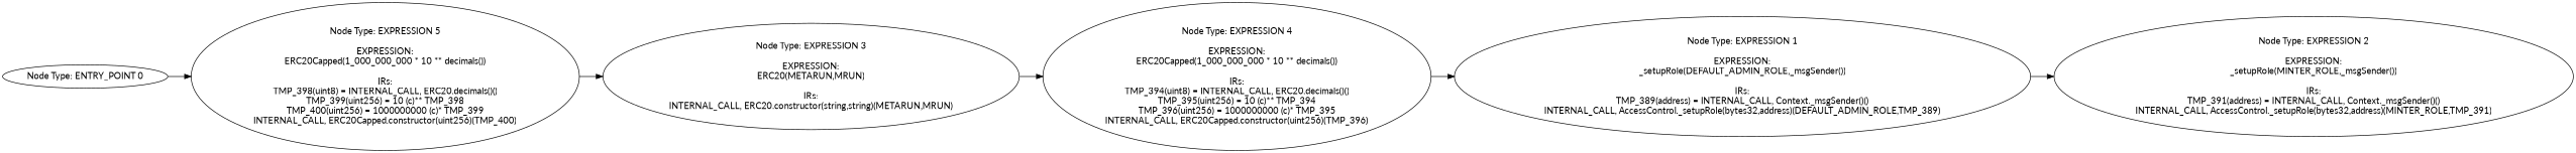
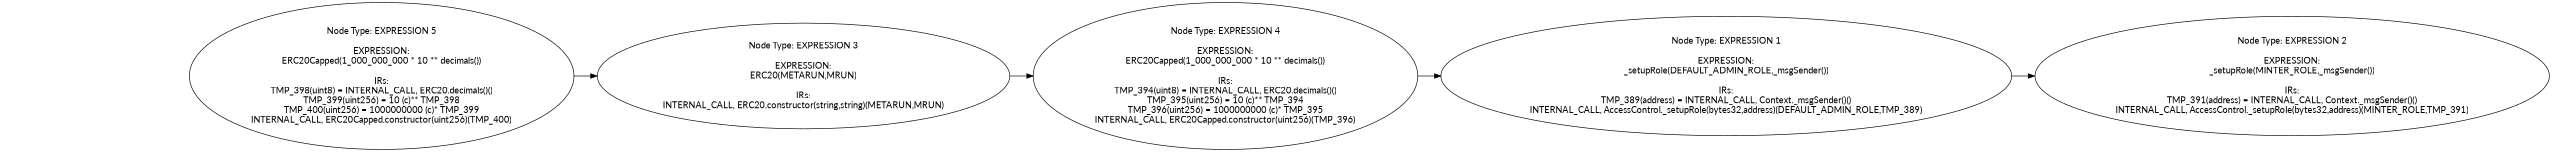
  digraph {
    rankdir=LR
    fontname=Lato
    node [fontname=Lato]
    edge [fontname=Lato]
-   n1 [label="Node Type: ENTRY_POINT 0\n"]
    n2 [label="Node Type: EXPRESSION 5\n\nEXPRESSION:\nERC20Capped(1_000_000_000 * 10 ** decimals())\n\nIRs:\nTMP_398(uint8) = INTERNAL_CALL, ERC20.decimals()()\nTMP_399(uint256) = 10 (c)** TMP_398\nTMP_400(uint256) = 1000000000 (c)* TMP_399\nINTERNAL_CALL, ERC20Capped.constructor(uint256)(TMP_400)"]
    n3 [label="Node Type: EXPRESSION 3\n\nEXPRESSION:\nERC20(METARUN,MRUN)\n\nIRs:\nINTERNAL_CALL, ERC20.constructor(string,string)(METARUN,MRUN)"]
    n4 [label="Node Type: EXPRESSION 1\n\nEXPRESSION:\n_setupRole(DEFAULT_ADMIN_ROLE,_msgSender())\n\nIRs:\nTMP_389(address) = INTERNAL_CALL, Context._msgSender()()\nINTERNAL_CALL, AccessControl._setupRole(bytes32,address)(DEFAULT_ADMIN_ROLE,TMP_389)"]
    n5 [label="Node Type: EXPRESSION 2\n\nEXPRESSION:\n_setupRole(MINTER_ROLE,_msgSender())\n\nIRs:\nTMP_391(address) = INTERNAL_CALL, Context._msgSender()()\nINTERNAL_CALL, AccessControl._setupRole(bytes32,address)(MINTER_ROLE,TMP_391)"]
    n6 [label="Node Type: EXPRESSION 4\n\nEXPRESSION:\nERC20Capped(1_000_000_000 * 10 ** decimals())\n\nIRs:\nTMP_394(uint8) = INTERNAL_CALL, ERC20.decimals()()\nTMP_395(uint256) = 10 (c)** TMP_394\nTMP_396(uint256) = 1000000000 (c)* TMP_395\nINTERNAL_CALL, ERC20Capped.constructor(uint256)(TMP_396)"]
-   n1 -> n2
    n2 -> n3
    n3 -> n6
    n4 -> n5
    n6 -> n4
  }
